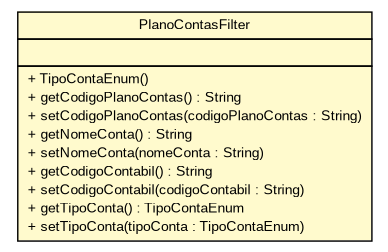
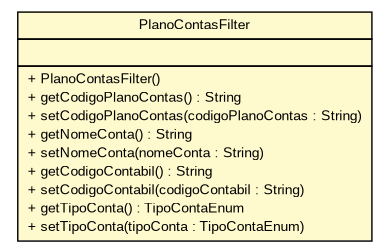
  digraph {
    nodesep=0.25
    ranksep=0.5
-   n1 [fontcolor=black fontname=arial fontsize=10.0 label=<<table title="br.gov.to.sefaz.arr.parametros.business.service.filter.PlanoContasFilter" border="0" cellborder="1" cellspacing="0" cellpadding="2" port="p" bgcolor="lemonChiffon" href="./PlanoContasFilter.html"> 		<tr><td><table border="0" cellspacing="0" cellpadding="1"> <tr><td align="center" balign="center"> PlanoContasFilter </td></tr> 		</table></td></tr> 		<tr><td><table border="0" cellspacing="0" cellpadding="1"> <tr><td align="left" balign="left">  </td></tr> 		</table></td></tr> 		<tr><td><table border="0" cellspacing="0" cellpadding="1"> <tr><td align="left" balign="left"> + TipoContaEnum() </td></tr> <tr><td align="left" balign="left"> + getCodigoPlanoContas() : String </td></tr> <tr><td align="left" balign="left"> + setCodigoPlanoContas(codigoPlanoContas : String) </td></tr> <tr><td align="left" balign="left"> + getNomeConta() : String </td></tr> <tr><td align="left" balign="left"> + setNomeConta(nomeConta : String) </td></tr> <tr><td align="left" balign="left"> + getCodigoContabil() : String </td></tr> <tr><td align="left" balign="left"> + setCodigoContabil(codigoContabil : String) </td></tr> <tr><td align="left" balign="left"> + getTipoConta() : TipoContaEnum </td></tr> <tr><td align="left" balign="left"> + setTipoConta(tipoConta : TipoContaEnum) </td></tr> 		</table></td></tr> 		</table>> shape=plaintext]
+   n1 [fontcolor=black fontname=arial fontsize=10.0 label=<<table title="br.gov.to.sefaz.arr.parametros.business.service.filter.PlanoContasFilter" border="0" cellborder="1" cellspacing="0" cellpadding="2" port="p" bgcolor="lemonChiffon" href="./PlanoContasFilter.html"> 		<tr><td><table border="0" cellspacing="0" cellpadding="1"> <tr><td align="center" balign="center"> PlanoContasFilter </td></tr> 		</table></td></tr> 		<tr><td><table border="0" cellspacing="0" cellpadding="1"> <tr><td align="left" balign="left">  </td></tr> 		</table></td></tr> 		<tr><td><table border="0" cellspacing="0" cellpadding="1"> <tr><td align="left" balign="left"> + PlanoContasFilter() </td></tr> <tr><td align="left" balign="left"> + getCodigoPlanoContas() : String </td></tr> <tr><td align="left" balign="left"> + setCodigoPlanoContas(codigoPlanoContas : String) </td></tr> <tr><td align="left" balign="left"> + getNomeConta() : String </td></tr> <tr><td align="left" balign="left"> + setNomeConta(nomeConta : String) </td></tr> <tr><td align="left" balign="left"> + getCodigoContabil() : String </td></tr> <tr><td align="left" balign="left"> + setCodigoContabil(codigoContabil : String) </td></tr> <tr><td align="left" balign="left"> + getTipoConta() : TipoContaEnum </td></tr> <tr><td align="left" balign="left"> + setTipoConta(tipoConta : TipoContaEnum) </td></tr> 		</table></td></tr> 		</table>> shape=plaintext]
  }
